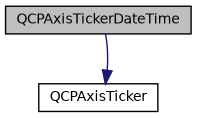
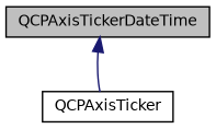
  digraph {
    node [color=black fontname=Helvetica fontsize=10 shape=record style=filled]
    n1 [fillcolor=grey75 fontcolor=black height=0.2 label=QCPAxisTickerDateTime width=0.4]
    n2 [fillcolor=white height=0.2 label=QCPAxisTicker width=0.4]
-   n2 -> n1 [color=midnightblue dir=back fontname=Helvetica fontsize=10 labelfontname=Helvetica labelfontsize=10 style=solid]
+   n1 -> n2 [color=midnightblue dir=back fontname=Helvetica fontsize=10 labelfontname=Helvetica labelfontsize=10 style=solid]
  }
